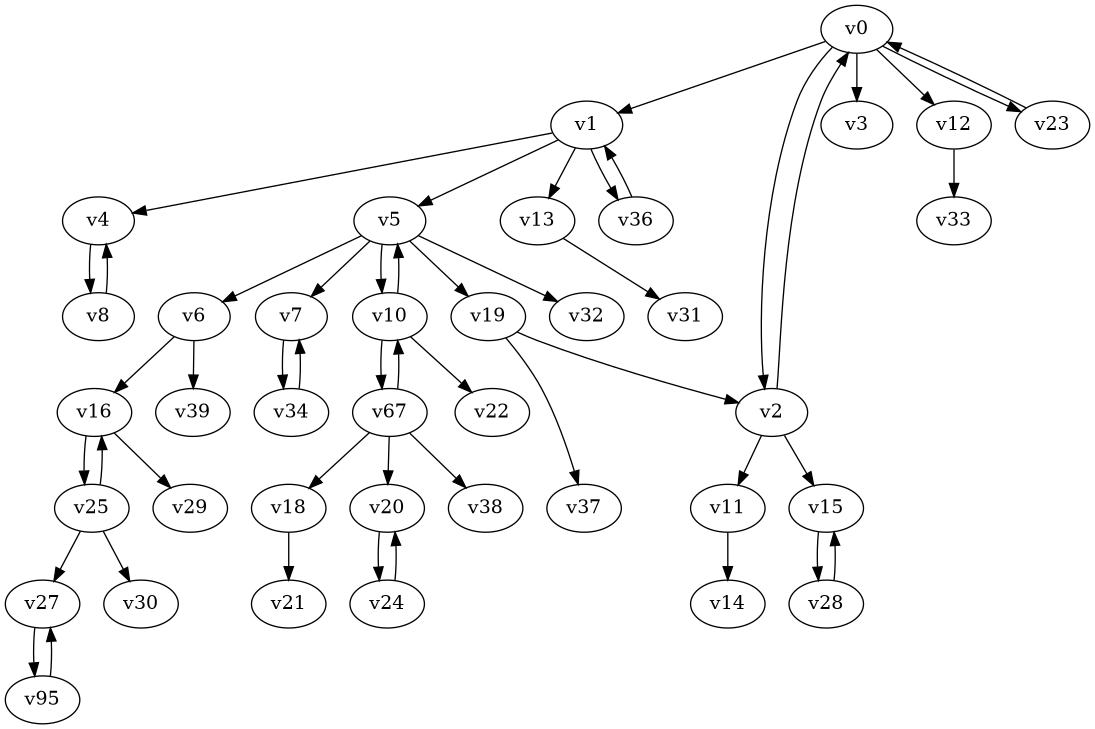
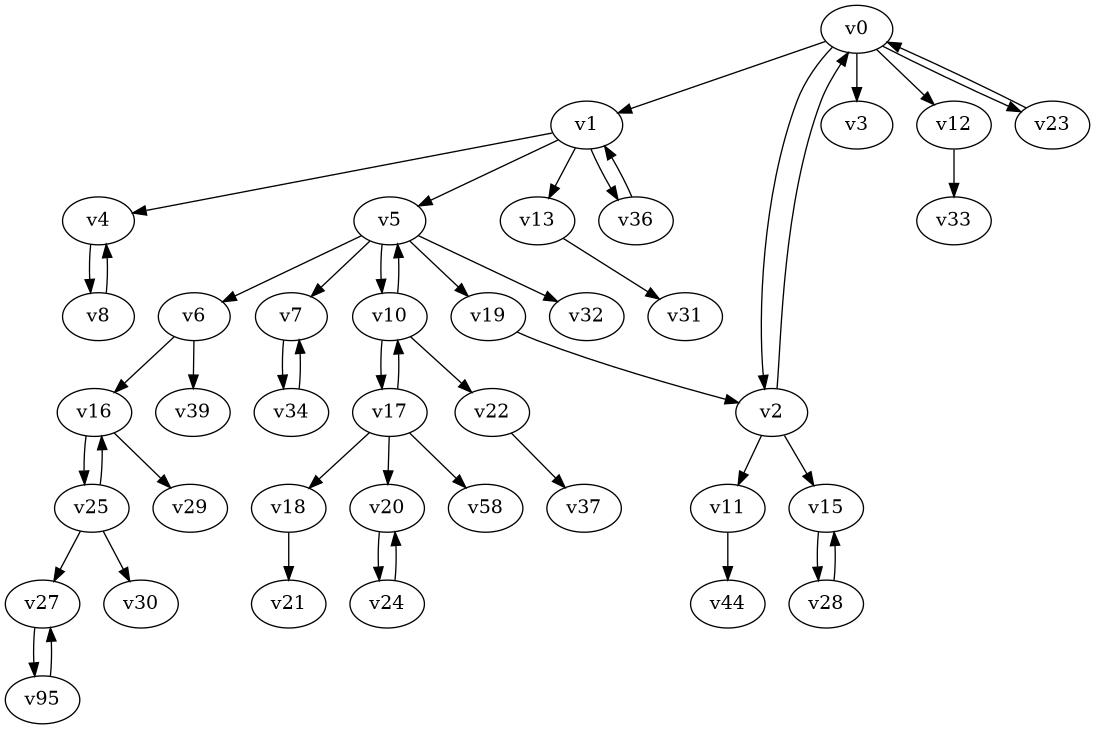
  digraph {
    node [player=0 weight=10]
    v0 [weight=13]
    v1 [player=1 weight=12]
    v2 [weight=0]
    v3 [player=1 weight=15]
    v12 [weight=4]
    v23 [player=1 weight=5]
    v4
    v5 [player=1 weight=7]
    v13 [player=1 weight=9]
    v36 [weight=0]
    v11 [player=1 weight=18]
    v15 [player=1 weight=4]
    v33 [player=1 weight=14]
    v8
    v6 [weight=7]
    v7 [player=1 weight=12]
    v10 [weight=2]
    v19 [player=1 weight=11]
    v32 [weight=15]
    v31 [player=1 weight=18]
-   v14
+   v14 [label=v44]
    v28 [weight=9]
    v16 [weight=7]
    v39 [player=1 weight=5]
    v34
-   v17 [player=1 weight=4 label=v67]
+   v17 [player=1 weight=4]
    v22 [weight=-1]
    v37 [player=1 weight=4]
    v25 [player=1 weight=16]
    v29 [player=1 weight=17]
    v18 [weight=4]
    v20 [weight=5]
-   v38 [weight=7]
+   v38 [weight=7 label=v58]
    v27 [player=1]
    v30 [weight=12]
    v21 [player=1]
    v24 [weight=3]
    n38 [label=v95 player=1 weight=6]
    v0 -> v1
    v0 -> v2
    v0 -> v3
    v0 -> v12
    v0 -> v23
    v1 -> v4
    v1 -> v5
    v1 -> v13
    v1 -> v36
    v2 -> v0
    v2 -> v11
    v2 -> v15
    v12 -> v33
    v23 -> v0
    v4 -> v8
    v5 -> v6
    v5 -> v7
    v5 -> v10
    v5 -> v19
    v5 -> v32
    v13 -> v31
    v36 -> v1
    v11 -> v14
    v15 -> v28
    v8 -> v4
    v6 -> v16
    v6 -> v39
    v7 -> v34
    v10 -> v5
    v10 -> v17
    v10 -> v22
    v19 -> v2
-   v19 -> v37
+   v22 -> v37
    v28 -> v15
    v16 -> v25
    v16 -> v29
    v34 -> v7
    v17 -> v10
    v17 -> v18
    v17 -> v20
    v17 -> v38
    v25 -> v16
    v25 -> v27
    v25 -> v30
    v18 -> v21
    v20 -> v24
    v27 -> n38
    v24 -> v20
    n38 -> v27
  }
